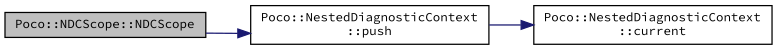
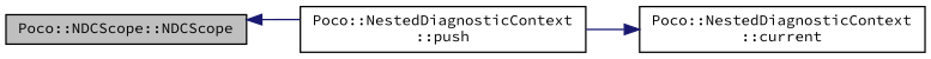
  digraph {
    fontname="Source Code Pro"
    rankdir=LR
    node [color=black fillcolor=white fontname="Source Code Pro" fontsize=10 shape=record style=filled]
    edge [color=midnightblue fontname="Source Code Pro" fontsize=10 labelfontname=Helvetica labelfontsize=10 style=solid]
    n1 [fillcolor=grey75 fontcolor=black height=0.2 label="Poco::NDCScope::NDCScope" width=0.4]
    n2 [height=0.2 label="Poco::NestedDiagnosticContext\l::push" width=0.4]
    n3 [height=0.2 label="Poco::NestedDiagnosticContext\l::current" width=0.4]
-   n1 -> n2
+   n2 -> n1
    n2 -> n3
  }
